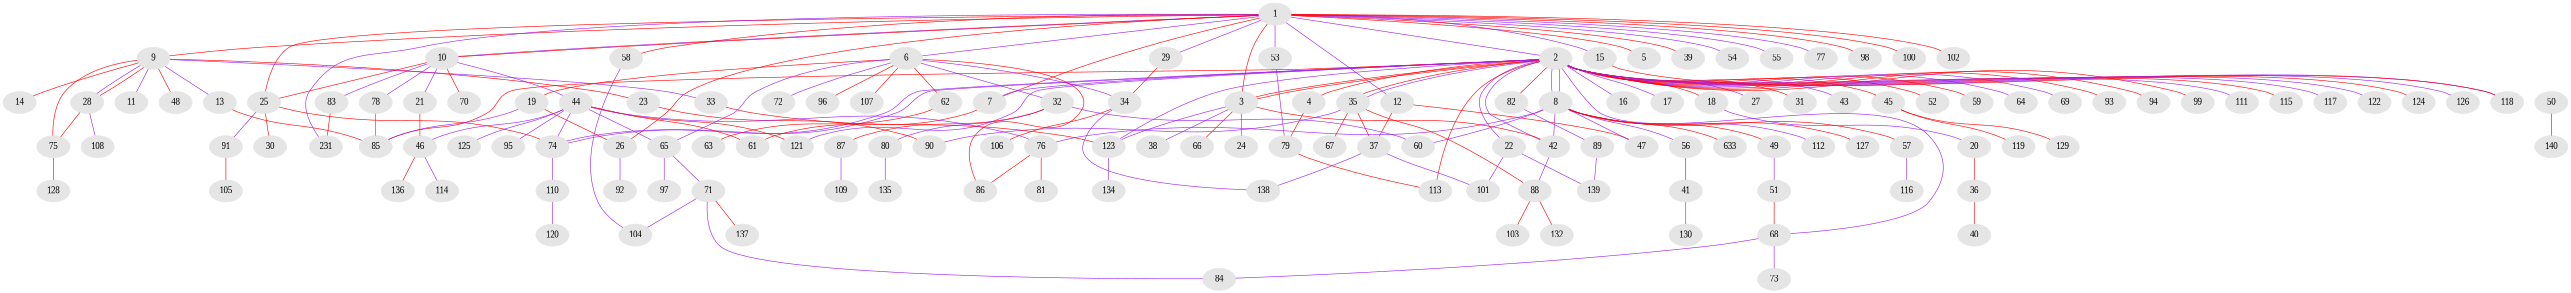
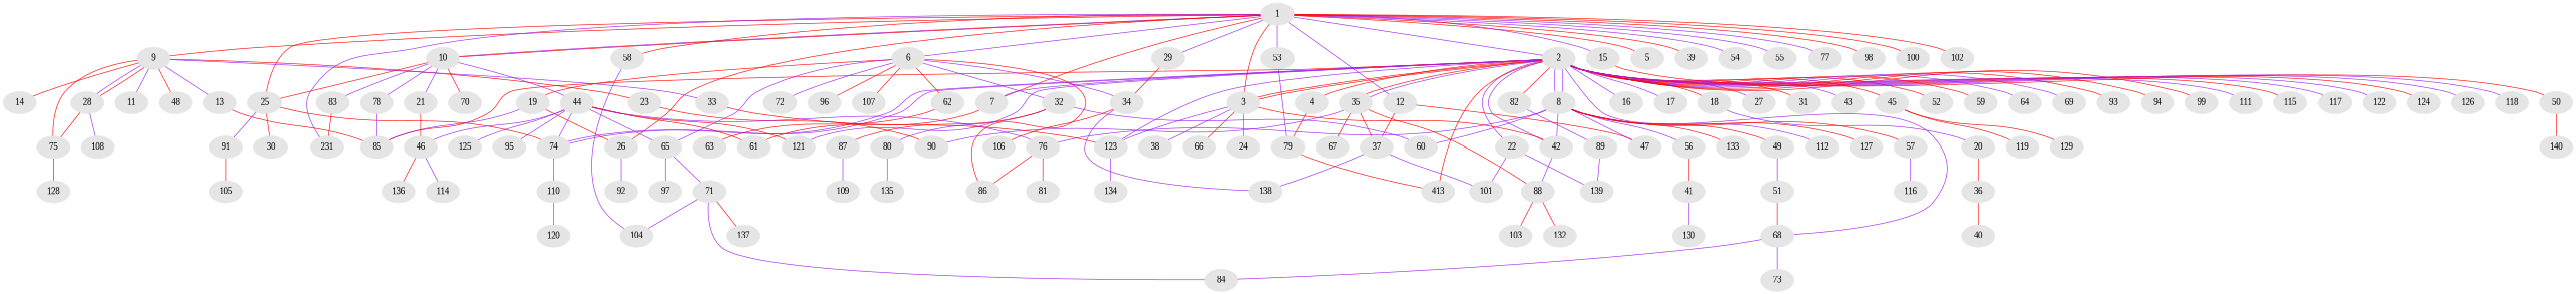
  graph {
    fontname="Liberation Serif"
    node [color=gray90 fontname="Liberation Serif" style=filled]
    edge [color=purple fontname="Liberation Serif"]
    1
    2
    3
    5
    6
    7
    9
    10
    12
    15
    25
    26
    29
    39
    53
    54
    55
    58
    77
    98
    100
    102
    n23 [label=231]
    4
    8
    16
    17
    18
    22
    27
    31
    35
    42
    43
    45
    52
    59
    64
    68
    69
    74
    82
    85
    93
    94
    99
    111
-   113
+   113 [label=413]
    115
    117
    118
    121
    122
    123
    124
    126
    24
    38
    66
    19
    32
    34
    62
    65
    72
    86
    96
    107
    61
    11
    13
    14
    23
    28
    33
    48
    75
    21
    44
    70
    78
    83
    47
    37
    50
    30
    91
    92
    79
    104
    49
    56
    57
    60
    76
    112
    127
-   133 [label=633]
+   133
    20
    101
    139
    90
    67
    88
    119
    129
    73
    84
    110
    89
    134
    80
    87
    106
    138
    63
    71
    97
    41
    130
    51
    116
    81
    108
    128
    46
    95
    125
    140
    36
    40
    114
    136
    105
    135
    109
    103
    132
    137
    120
    1 -- 2
    1 -- 3 [color=red]
    1 -- 5 [color=red]
    1 -- 6
    1 -- 7 [color=red]
    1 -- 9 [color=red]
    1 -- 10
    1 -- 10 [color=red]
    1 -- 12
    1 -- 15
    1 -- 25 [color=red]
    1 -- 26 [color=red]
    1 -- 29
    1 -- 39 [color=red]
    1 -- 53
    1 -- 54
    1 -- 55
    1 -- 58 [color=red]
    1 -- 77
    1 -- 98 [color=red]
    1 -- 100 [color=red]
    1 -- 102 [color=red]
    1 -- n23
    2 -- 3 [color=red]
    2 -- 3 [color=red]
    2 -- 7
    2 -- 4 [color=red]
    2 -- 8
    2 -- 8
    2 -- 16
    2 -- 17
    2 -- 18 [color=red]
    2 -- 22
    2 -- 27
    2 -- 31 [color=red]
    2 -- 35 [color=red]
    2 -- 35
    2 -- 42
    2 -- 43
    2 -- 45 [color=red]
    2 -- 52 [color=red]
    2 -- 59 [color=red]
    2 -- 64
    2 -- 68
    2 -- 69
    2 -- 74
    2 -- 74
    2 -- 82 [color=red]
    2 -- 85 [color=red]
    2 -- 93 [color=red]
    2 -- 94 [color=red]
    2 -- 99 [color=red]
    2 -- 111
    2 -- 113 [color=red]
    2 -- 115 [color=red]
    2 -- 117
    2 -- 118
    2 -- 121
    2 -- 122
    2 -- 123
    2 -- 124 [color=red]
    2 -- 126
    3 -- 42 [color=red]
    3 -- 123
    3 -- 24
    3 -- 38
    3 -- 66 [color=red]
    6 -- 19 [color=red]
    6 -- 32
    6 -- 34
    6 -- 62 [color=red]
    6 -- 65
    6 -- 72
    6 -- 86 [color=red]
    6 -- 96 [color=red]
    6 -- 107 [color=red]
    7 -- 61 [color=red]
    9 -- 11
    9 -- 13
    9 -- 14 [color=red]
    9 -- 23 [color=red]
    9 -- 28
    9 -- 28 [color=red]
    9 -- 33
    9 -- 48 [color=red]
    9 -- 75 [color=red]
    10 -- 25 [color=red]
    10 -- 21
    10 -- 44
    10 -- 70 [color=red]
    10 -- 78
    10 -- 83
    12 -- 47 [color=red]
    12 -- 37 [color=red]
-   15 -- 118 [color=red]
+   15 -- 50 [color=red]
    25 -- 74 [color=red]
    25 -- 30 [color=red]
    25 -- 91
    26 -- 92
    29 -- 34 [color=red]
    53 -- 79
    58 -- 104
    4 -- 79 [color=red]
    8 -- 42
    8 -- 47
    8 -- 49 [color=red]
    8 -- 56
    8 -- 57 [color=red]
    8 -- 60
    8 -- 76
    8 -- 112
    8 -- 127 [color=red]
    8 -- 133 [color=red]
    18 -- 20
    22 -- 101
    22 -- 139
    35 -- 37 [color=red]
    35 -- 90
    35 -- 67 [color=red]
    35 -- 88 [color=red]
    42 -- 88
    45 -- 119 [color=red]
    45 -- 129 [color=red]
    68 -- 73
    68 -- 84
    74 -- 110
    82 -- 89
    123 -- 134
    19 -- 26 [color=red]
    19 -- 85
    32 -- 60
    32 -- 80
    32 -- 87 [color=red]
    34 -- 106 [color=red]
    34 -- 138
    62 -- 63 [color=red]
    65 -- 71
    65 -- 97
    13 -- 85 [color=red]
    23 -- 90 [color=red]
    28 -- 75 [color=red]
    28 -- 108
    33 -- 123 [color=red]
    75 -- 128 [color=red]
    21 -- 46 [color=red]
    44 -- 74
    44 -- 121 [color=red]
    44 -- 65
    44 -- 61 [color=red]
    44 -- 76
    44 -- 46
    44 -- 95
    44 -- 125
    78 -- 85
    83 -- n23 [color=red]
    37 -- 101
    37 -- 138
    50 -- 140 [color=red]
    91 -- 105 [color=red]
    79 -- 113 [color=red]
    49 -- 51
    56 -- 41 [color=red]
    57 -- 116
    76 -- 86 [color=red]
    76 -- 81 [color=red]
    20 -- 36 [color=red]
    88 -- 103 [color=red]
    88 -- 132 [color=red]
    110 -- 120
    89 -- 139
    80 -- 135
    87 -- 109
    71 -- 104
    71 -- 84
    71 -- 137 [color=red]
    41 -- 130
    51 -- 68 [color=red]
    46 -- 114
    46 -- 136 [color=red]
    36 -- 40 [color=red]
  }
